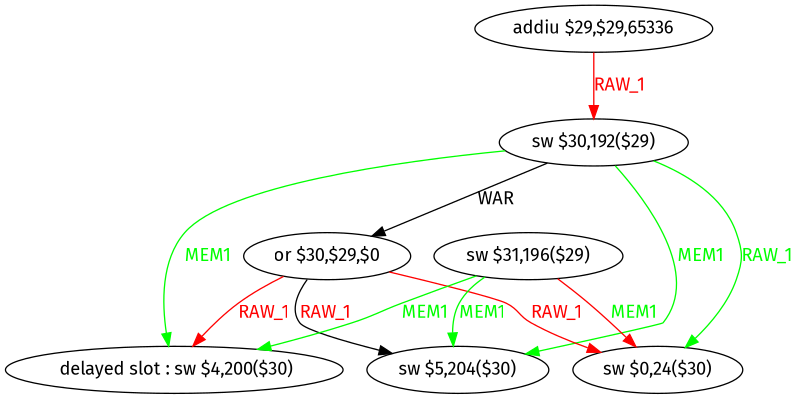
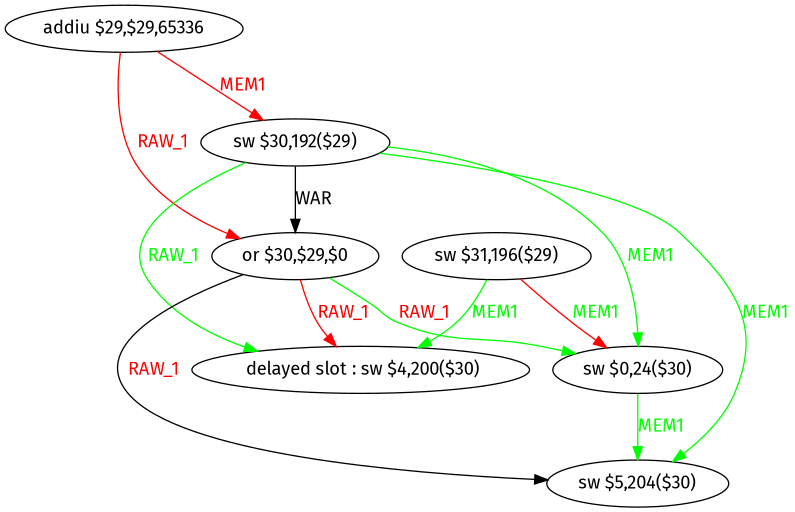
  digraph {
    fontname="Fira Sans"
    node [fontname="Fira Sans" shape=ellipse]
    edge [color=red fontcolor=green fontname="Fira Sans"]
    n1 [label=" delayed slot : sw $4,200($30)"]
    n2 [label="addiu $29,$29,65336"]
    n3 [label="sw $30,192($29)"]
    n4 [label="or $30,$29,$0"]
    n5 [label="sw $5,204($30)"]
    n6 [label="sw $0,24($30)"]
    n7 [label="sw $31,196($29)"]
-   n2 -> n3 [fontcolor=red label=RAW_1]
-   n3 -> n1 [color=green label=MEM1]
+   n2 -> n3 [fontcolor=red label=MEM1]
+   n2 -> n4 [fontcolor=red label=RAW_1]
+   n3 -> n1 [color=green label=RAW_1]
    n3 -> n4 [label=WAR color="" fontcolor=""]
    n3 -> n5 [color=green label=MEM1]
-   n3 -> n6 [color=green label=RAW_1]
+   n3 -> n6 [color=green label=MEM1]
    n4 -> n1 [fontcolor=red label=RAW_1]
    n4 -> n5 [color=black fontcolor=red label=RAW_1]
-   n4 -> n6 [fontcolor=red label=RAW_1]
+   n4 -> n6 [color=green fontcolor=red label=RAW_1]
    n7 -> n1 [color=green label=MEM1]
-   n7 -> n5 [color=green label=MEM1]
+   n6 -> n5 [color=green label=MEM1]
    n7 -> n6 [label=MEM1]
  }
